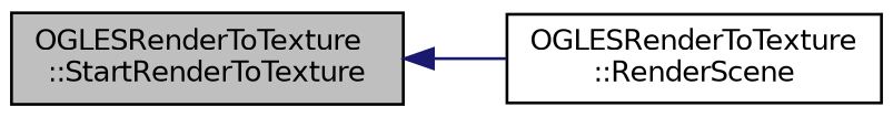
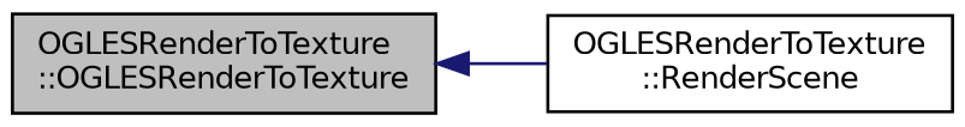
  digraph {
    rankdir=LR
    node [color=black fontname=Helvetica fontsize=10 shape=record style=filled]
-   n1 [fillcolor=grey75 fontcolor=black height=0.2 label="OGLESRenderToTexture\l::StartRenderToTexture" width=0.4]
+   n1 [fillcolor=grey75 fontcolor=black height=0.2 label="OGLESRenderToTexture\l::OGLESRenderToTexture" width=0.4]
    n2 [fillcolor=white height=0.2 label="OGLESRenderToTexture\l::RenderScene" width=0.4]
    n1 -> n2 [color=midnightblue dir=back fontname=Helvetica fontsize=10 labelfontname=Helvetica labelfontsize=10 style=solid]
  }
